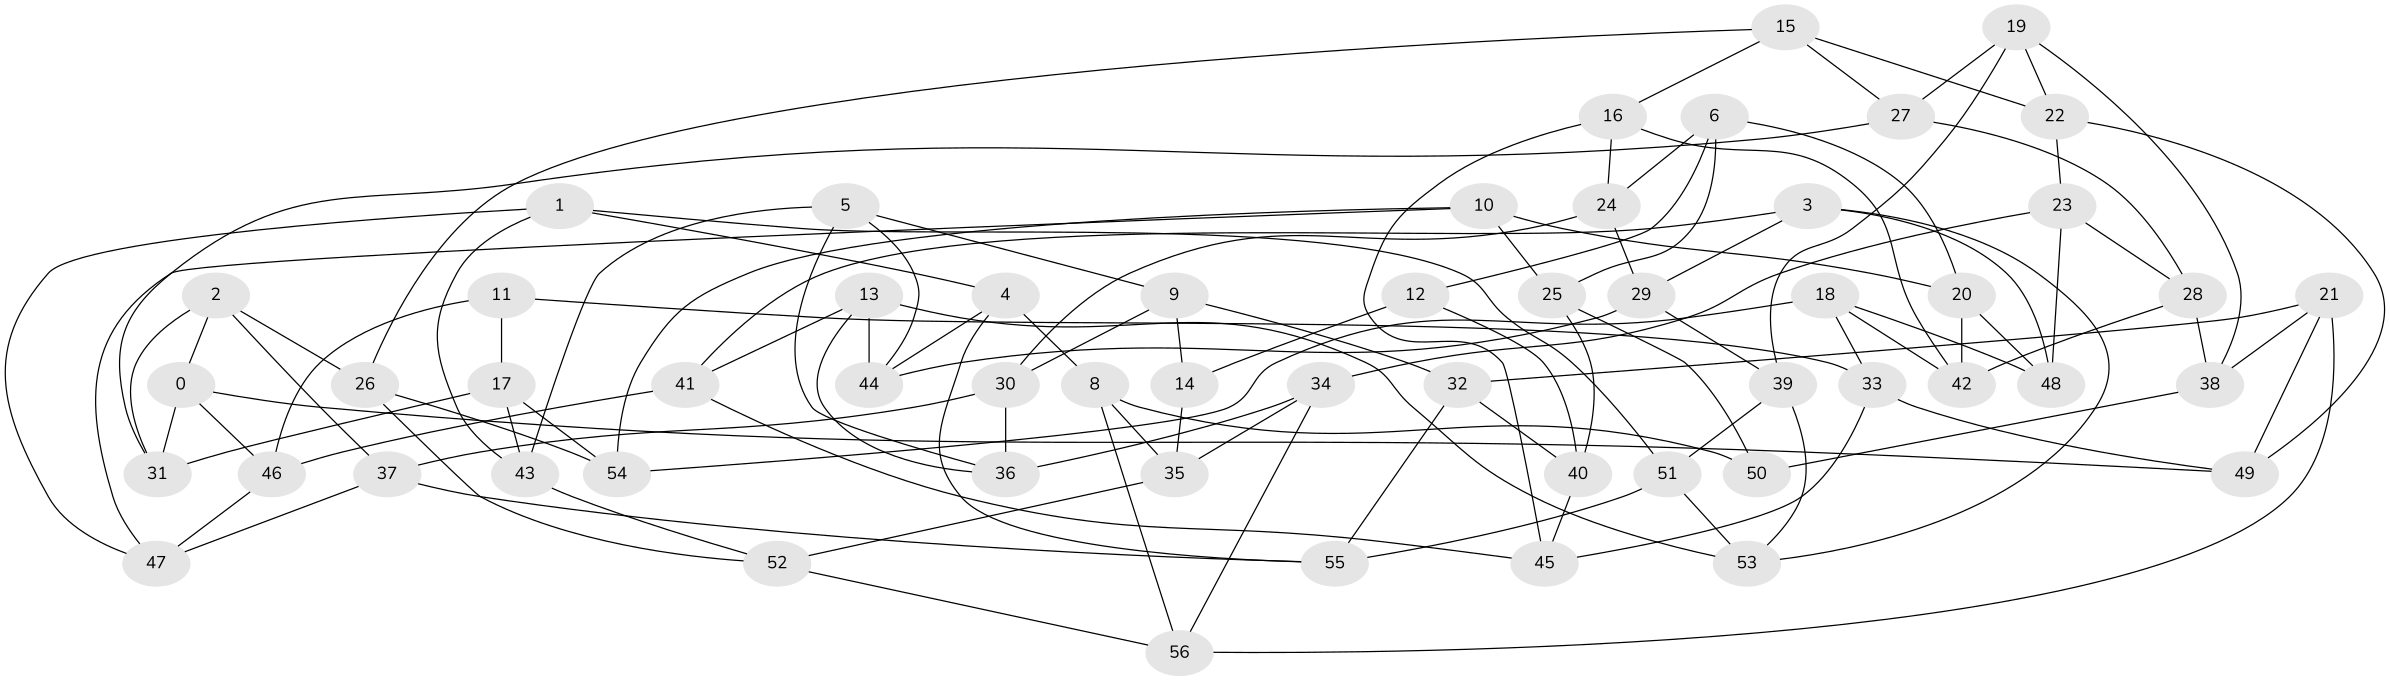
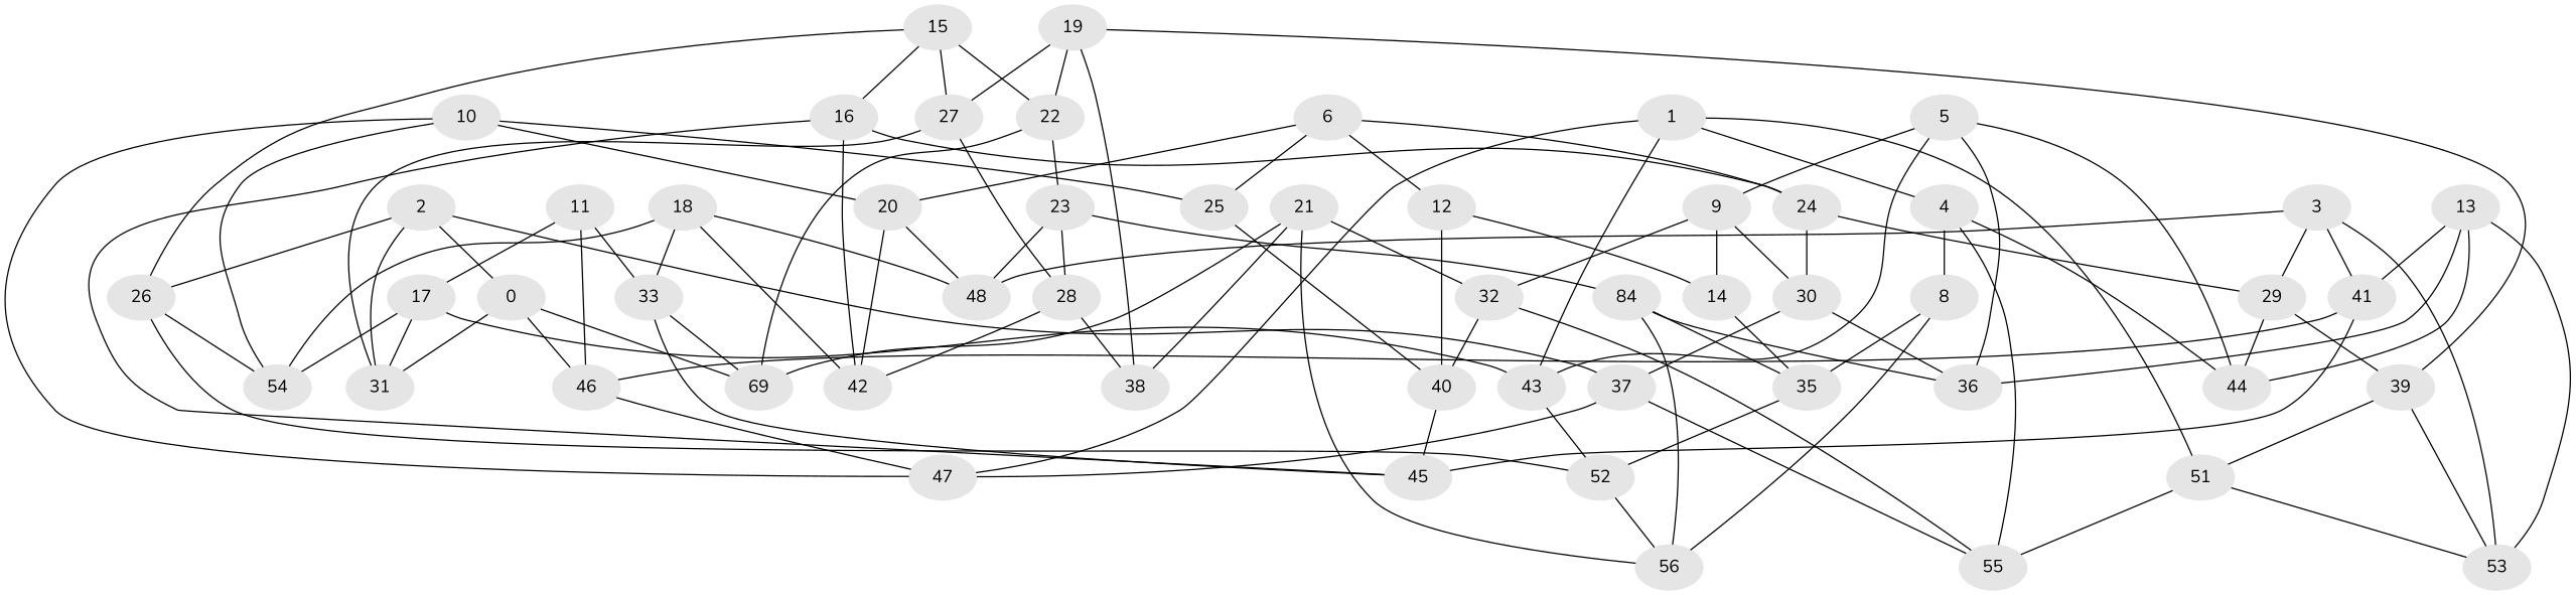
  graph {
    fontname=Nunito
    node [color=gray90 fontname=Nunito style=filled]
    edge [fontname=Nunito]
    1
    4
    43
    47
    51
    8
    44
    55
    52
    53
    n11 [label=0]
    2
    26
    31
    37
    46
-   49
+   49 [label=69]
    54
    3
    29
    41
    48
    39
    45
    35
-   50
    56
    5
    9
    36
    14
    30
    32
    6
    12
    20
    24
    25
    40
    42
    10
    11
    17
    33
    13
    15
    16
    22
    27
    23
    28
    18
    19
    38
    21
-   34
+   34 [label=84]
    1 -- 4
    1 -- 43
    1 -- 47
    1 -- 51
    4 -- 8
    4 -- 44
    4 -- 55
    43 -- 52
    51 -- 55
    51 -- 53
    8 -- 35
-   8 -- 50
    8 -- 56
    52 -- 56
    n11 -- 31
    n11 -- 46
    n11 -- 49
    2 -- n11
    2 -- 26
    2 -- 31
    2 -- 37
    26 -- 52
    26 -- 54
    37 -- 47
    37 -- 55
    46 -- 47
    3 -- 53
    3 -- 29
    3 -- 41
    3 -- 48
    29 -- 44
    29 -- 39
    41 -- 46
    41 -- 45
    39 -- 51
    39 -- 53
    35 -- 52
    5 -- 43
    5 -- 44
    5 -- 9
    5 -- 36
    9 -- 14
    9 -- 30
    9 -- 32
    14 -- 35
    30 -- 37
    30 -- 36
    32 -- 55
    32 -- 40
    6 -- 12
    6 -- 20
    6 -- 24
    6 -- 25
    12 -- 14
    12 -- 40
    20 -- 48
    20 -- 42
    24 -- 29
    24 -- 30
-   25 -- 50
    25 -- 40
    40 -- 45
    10 -- 47
    10 -- 54
    10 -- 20
    10 -- 25
    11 -- 46
    11 -- 17
    11 -- 33
    17 -- 43
    17 -- 31
    17 -- 54
    33 -- 49
    33 -- 45
    13 -- 44
    13 -- 53
    13 -- 41
    13 -- 36
    15 -- 26
    15 -- 16
    15 -- 22
    15 -- 27
    16 -- 45
    16 -- 24
    16 -- 42
    22 -- 49
    22 -- 23
    27 -- 31
    27 -- 28
    23 -- 48
    23 -- 28
    23 -- 34
    28 -- 42
    28 -- 38
    18 -- 54
    18 -- 48
    18 -- 42
    18 -- 33
    19 -- 39
    19 -- 22
    19 -- 27
    19 -- 38
-   38 -- 50
    21 -- 49
    21 -- 56
    21 -- 32
    21 -- 38
    34 -- 35
    34 -- 56
    34 -- 36
  }
